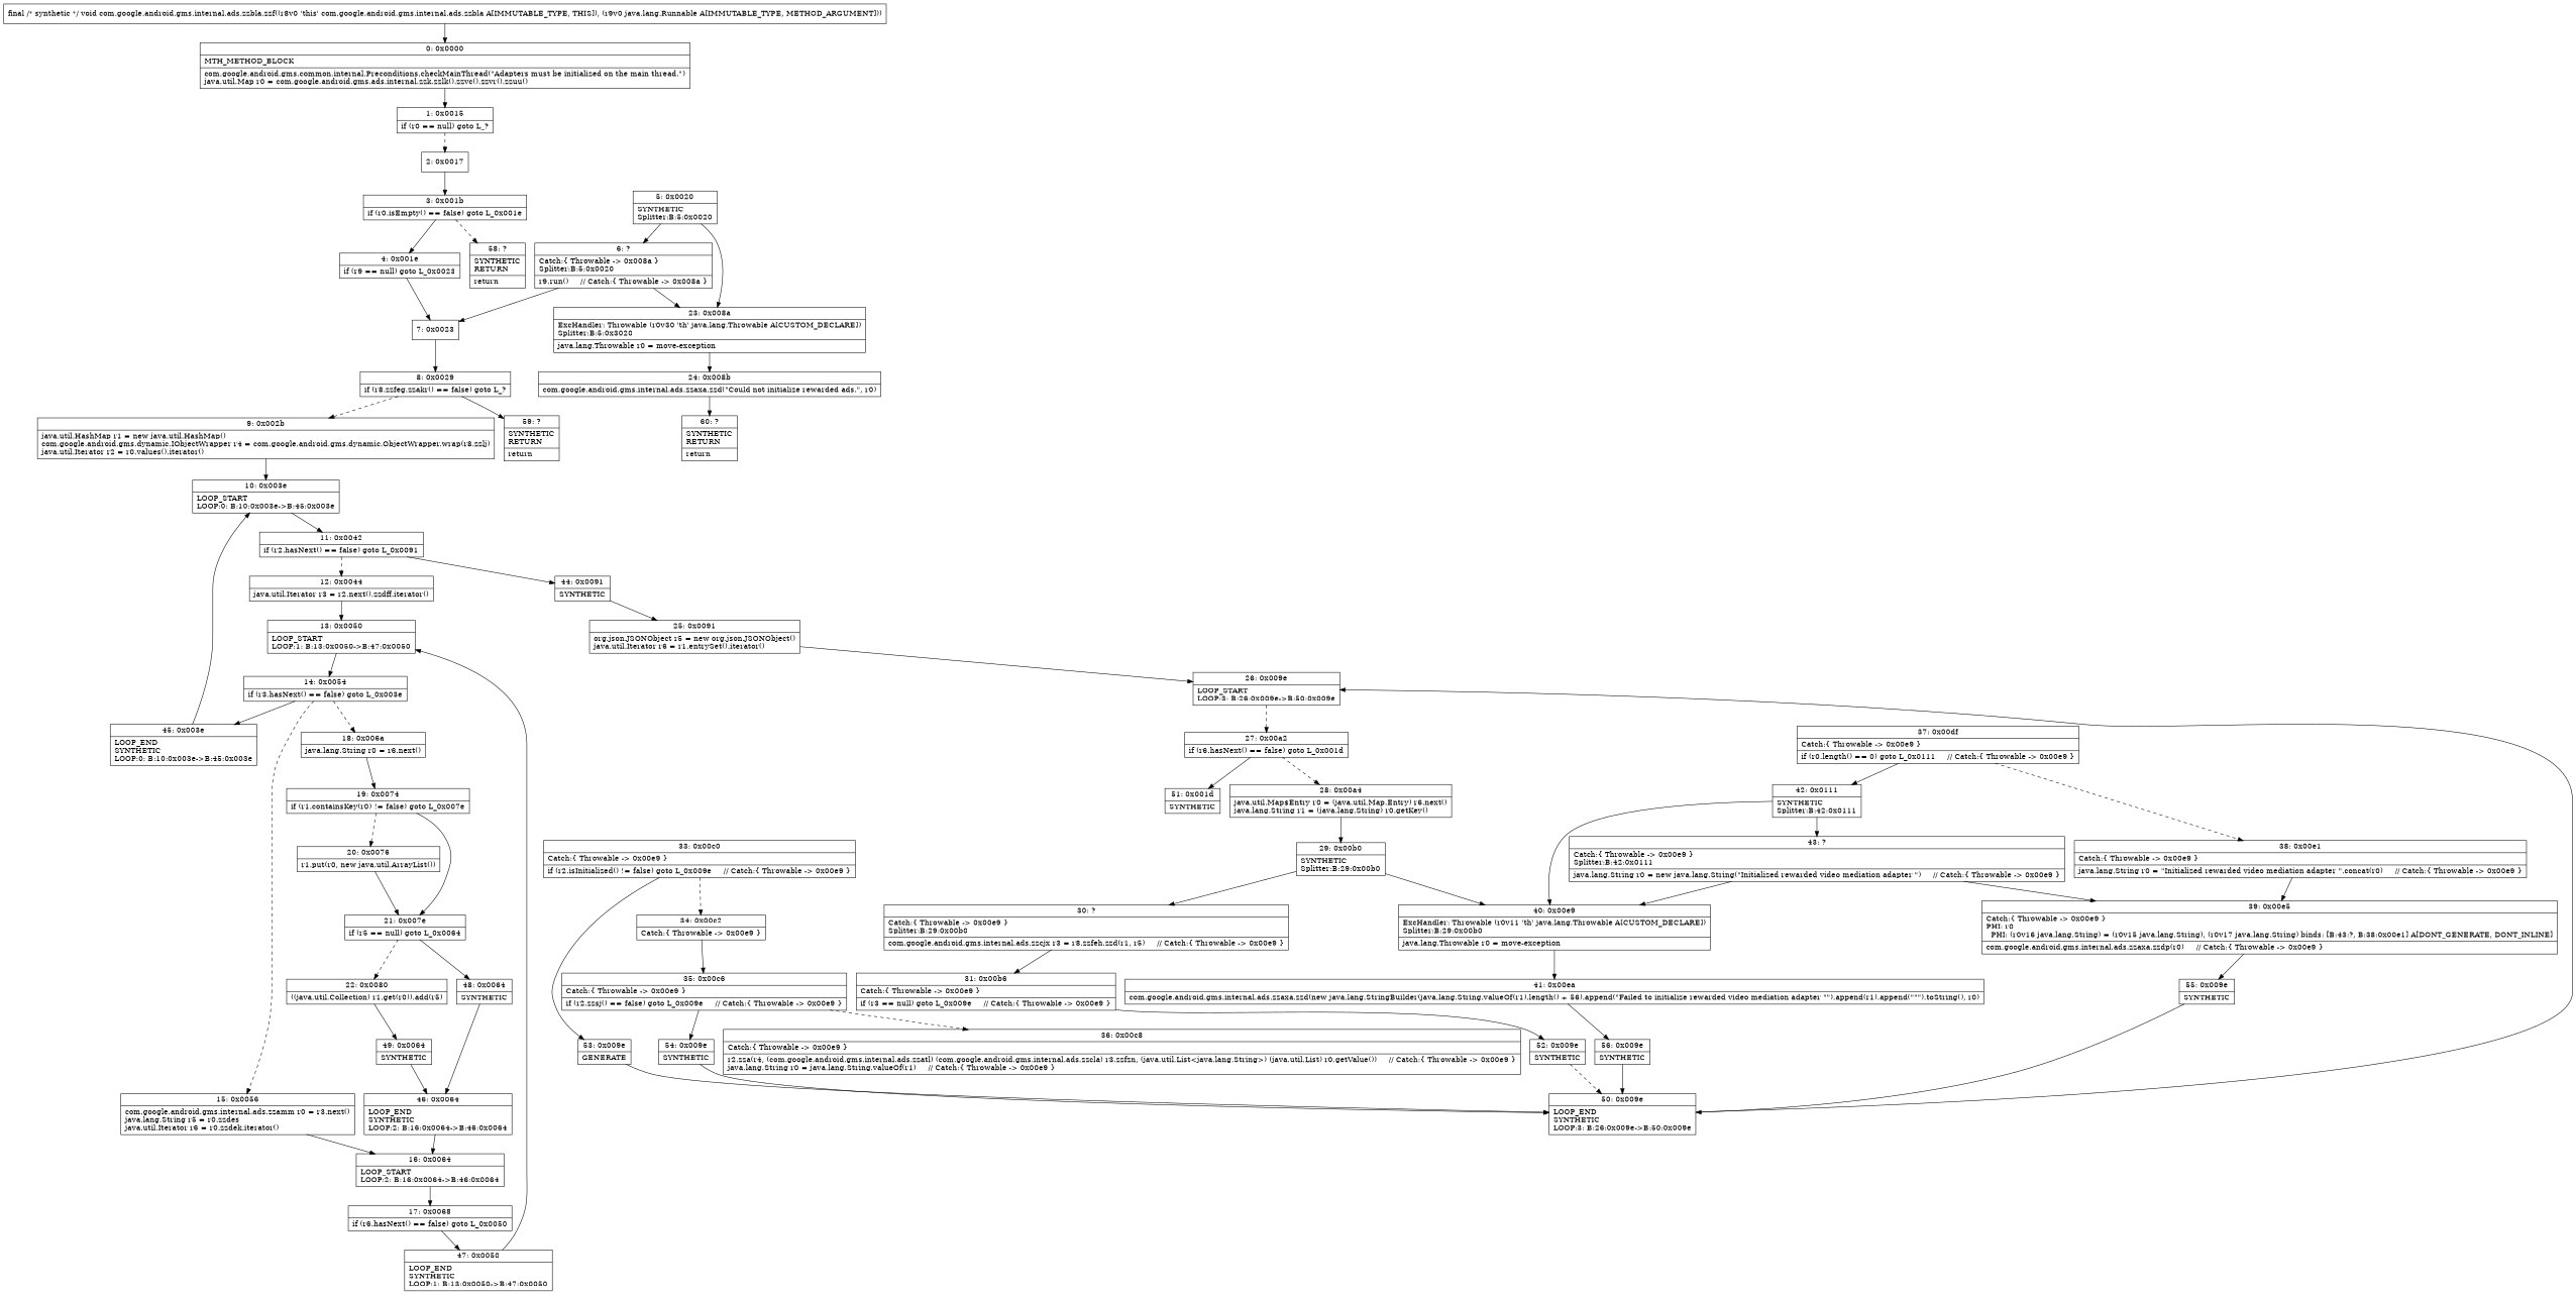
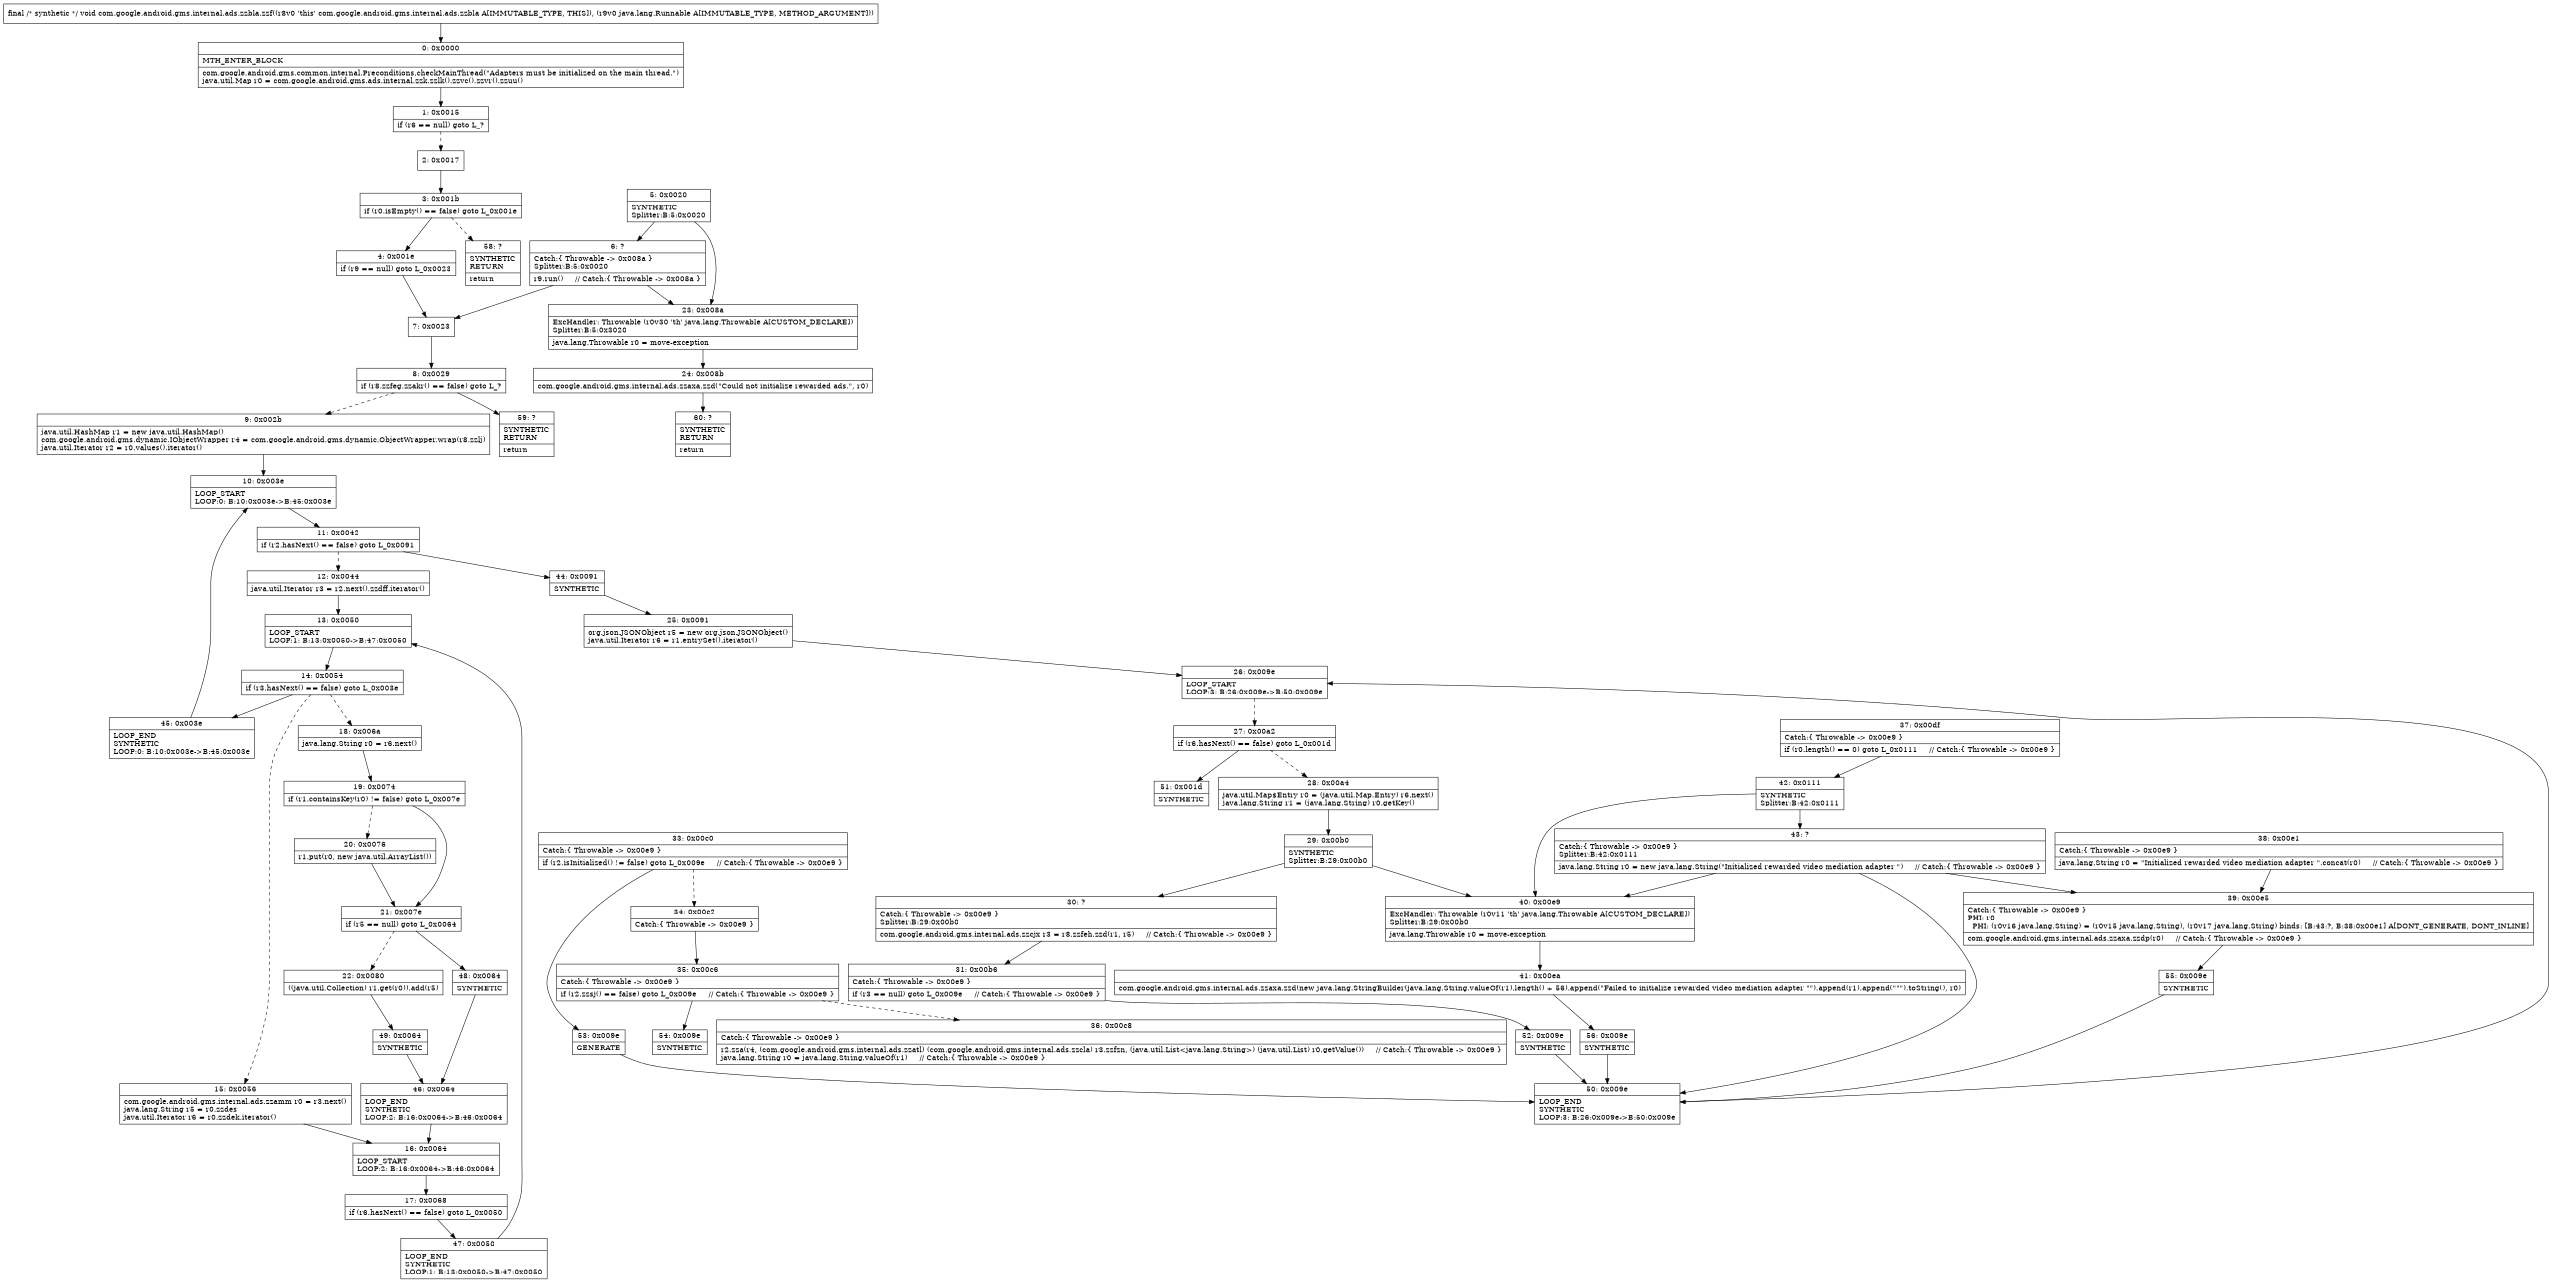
  digraph {
    node [shape=record]
-   n1 [label="{0\:\ 0x0000|MTH_METHOD_BLOCK\l|com.google.android.gms.common.internal.Preconditions.checkMainThread(\"Adapters must be initialized on the main thread.\")\ljava.util.Map r0 = com.google.android.gms.ads.internal.zzk.zzlk().zzvc().zzvr().zzuu()\l}"]
-   n2 [label="{1\:\ 0x0015|if (r0 == null) goto L_?\l}"]
+   n1 [label="{0\:\ 0x0000|MTH_ENTER_BLOCK\l|com.google.android.gms.common.internal.Preconditions.checkMainThread(\"Adapters must be initialized on the main thread.\")\ljava.util.Map r0 = com.google.android.gms.ads.internal.zzk.zzlk().zzvc().zzvr().zzuu()\l}"]
+   n2 [label="{1\:\ 0x0015|if (r6 == null) goto L_?\l}"]
    n3 [label="{2\:\ 0x0017}"]
    n4 [label="{3\:\ 0x001b|if (r0.isEmpty() == false) goto L_0x001e\l}"]
    n5 [label="{4\:\ 0x001e|if (r9 == null) goto L_0x0023\l}"]
    n6 [label="{58\:\ ?|SYNTHETIC\lRETURN\l|return\l}"]
    n7 [label="{7\:\ 0x0023}"]
    n8 [label="{5\:\ 0x0020|SYNTHETIC\lSplitter:B:5:0x0020\l}"]
    n9 [label="{6\:\ ?|Catch:\{ Throwable \-\> 0x008a \}\lSplitter:B:5:0x0020\l|r9.run()     \/\/ Catch:\{ Throwable \-\> 0x008a \}\l}"]
    n10 [label="{23\:\ 0x008a|ExcHandler: Throwable (r0v30 'th' java.lang.Throwable A[CUSTOM_DECLARE])\lSplitter:B:5:0x3020\l|java.lang.Throwable r0 = move\-exception\l}"]
    n11 [label="{8\:\ 0x0029|if (r8.zzfeg.zzakr() == false) goto L_?\l}"]
    n12 [label="{24\:\ 0x008b|com.google.android.gms.internal.ads.zzaxa.zzd(\"Could not initialize rewarded ads.\", r0)\l}"]
    n13 [label="{9\:\ 0x002b|java.util.HashMap r1 = new java.util.HashMap()\lcom.google.android.gms.dynamic.IObjectWrapper r4 = com.google.android.gms.dynamic.ObjectWrapper.wrap(r8.zzlj)\ljava.util.Iterator r2 = r0.values().iterator()\l}"]
    n14 [label="{59\:\ ?|SYNTHETIC\lRETURN\l|return\l}"]
    n15 [label="{10\:\ 0x003e|LOOP_START\lLOOP:0: B:10:0x003e\-\>B:45:0x003e\l}"]
    n16 [label="{11\:\ 0x0042|if (r2.hasNext() == false) goto L_0x0091\l}"]
    n17 [label="{12\:\ 0x0044|java.util.Iterator r3 = r2.next().zzdff.iterator()\l}"]
    n18 [label="{44\:\ 0x0091|SYNTHETIC\l}"]
    n19 [label="{13\:\ 0x0050|LOOP_START\lLOOP:1: B:13:0x0050\-\>B:47:0x0050\l}"]
    n20 [label="{25\:\ 0x0091|org.json.JSONObject r5 = new org.json.JSONObject()\ljava.util.Iterator r6 = r1.entrySet().iterator()\l}"]
    n21 [label="{14\:\ 0x0054|if (r3.hasNext() == false) goto L_0x003e\l}"]
    n22 [label="{15\:\ 0x0056|com.google.android.gms.internal.ads.zzamm r0 = r3.next()\ljava.lang.String r5 = r0.zzdes\ljava.util.Iterator r6 = r0.zzdek.iterator()\l}"]
    n23 [label="{45\:\ 0x003e|LOOP_END\lSYNTHETIC\lLOOP:0: B:10:0x003e\-\>B:45:0x003e\l}"]
    n24 [label="{18\:\ 0x006a|java.lang.String r0 = r6.next()\l}"]
    n25 [label="{16\:\ 0x0064|LOOP_START\lLOOP:2: B:16:0x0064\-\>B:46:0x0064\l}"]
    n26 [label="{17\:\ 0x0068|if (r6.hasNext() == false) goto L_0x0050\l}"]
    n27 [label="{47\:\ 0x0050|LOOP_END\lSYNTHETIC\lLOOP:1: B:13:0x0050\-\>B:47:0x0050\l}"]
    n28 [label="{19\:\ 0x0074|if (r1.containsKey(r0) != false) goto L_0x007e\l}"]
    n29 [label="{20\:\ 0x0076|r1.put(r0, new java.util.ArrayList())\l}"]
    n30 [label="{21\:\ 0x007e|if (r5 == null) goto L_0x0064\l}"]
    n31 [label="{22\:\ 0x0080|((java.util.Collection) r1.get(r0)).add(r5)\l}"]
    n32 [label="{48\:\ 0x0064|SYNTHETIC\l}"]
    n33 [label="{49\:\ 0x0064|SYNTHETIC\l}"]
    n34 [label="{46\:\ 0x0064|LOOP_END\lSYNTHETIC\lLOOP:2: B:16:0x0064\-\>B:46:0x0064\l}"]
    n35 [label="{60\:\ ?|SYNTHETIC\lRETURN\l|return\l}"]
    n36 [label="{26\:\ 0x009e|LOOP_START\lLOOP:3: B:26:0x009e\-\>B:50:0x009e\l}"]
    n37 [label="{27\:\ 0x00a2|if (r6.hasNext() == false) goto L_0x001d\l}"]
    n38 [label="{28\:\ 0x00a4|java.util.Map$Entry r0 = (java.util.Map.Entry) r6.next()\ljava.lang.String r1 = (java.lang.String) r0.getKey()\l}"]
    n39 [label="{51\:\ 0x001d|SYNTHETIC\l}"]
    n40 [label="{29\:\ 0x00b0|SYNTHETIC\lSplitter:B:29:0x00b0\l}"]
    n41 [label="{30\:\ ?|Catch:\{ Throwable \-\> 0x00e9 \}\lSplitter:B:29:0x00b0\l|com.google.android.gms.internal.ads.zzcjx r3 = r8.zzfeh.zzd(r1, r5)     \/\/ Catch:\{ Throwable \-\> 0x00e9 \}\l}"]
    n42 [label="{40\:\ 0x00e9|ExcHandler: Throwable (r0v11 'th' java.lang.Throwable A[CUSTOM_DECLARE])\lSplitter:B:29:0x00b0\l|java.lang.Throwable r0 = move\-exception\l}"]
    n43 [label="{31\:\ 0x00b6|Catch:\{ Throwable \-\> 0x00e9 \}\l|if (r3 == null) goto L_0x009e     \/\/ Catch:\{ Throwable \-\> 0x00e9 \}\l}"]
    n44 [label="{41\:\ 0x00ea|com.google.android.gms.internal.ads.zzaxa.zzd(new java.lang.StringBuilder(java.lang.String.valueOf(r1).length() + 56).append(\"Failed to initialize rewarded video mediation adapter \"\").append(r1).append(\"\"\").toString(), r0)\l}"]
    n45 [label="{52\:\ 0x009e|SYNTHETIC\l}"]
    n46 [label="{50\:\ 0x009e|LOOP_END\lSYNTHETIC\lLOOP:3: B:26:0x009e\-\>B:50:0x009e\l}"]
    n47 [label="{33\:\ 0x00c0|Catch:\{ Throwable \-\> 0x00e9 \}\l|if (r2.isInitialized() != false) goto L_0x009e     \/\/ Catch:\{ Throwable \-\> 0x00e9 \}\l}"]
    n48 [label="{34\:\ 0x00c2|Catch:\{ Throwable \-\> 0x00e9 \}\l}"]
    n49 [label="{53\:\ 0x009e|GENERATE\l}"]
    n50 [label="{35\:\ 0x00c6|Catch:\{ Throwable \-\> 0x00e9 \}\l|if (r2.zzsj() == false) goto L_0x009e     \/\/ Catch:\{ Throwable \-\> 0x00e9 \}\l}"]
    n51 [label="{36\:\ 0x00c8|Catch:\{ Throwable \-\> 0x00e9 \}\l|r2.zza(r4, (com.google.android.gms.internal.ads.zzatl) (com.google.android.gms.internal.ads.zzcla) r3.zzfzn, (java.util.List\<java.lang.String\>) (java.util.List) r0.getValue())     \/\/ Catch:\{ Throwable \-\> 0x00e9 \}\ljava.lang.String r0 = java.lang.String.valueOf(r1)     \/\/ Catch:\{ Throwable \-\> 0x00e9 \}\l}"]
    n52 [label="{54\:\ 0x009e|SYNTHETIC\l}"]
    n53 [label="{37\:\ 0x00df|Catch:\{ Throwable \-\> 0x00e9 \}\l|if (r0.length() == 0) goto L_0x0111     \/\/ Catch:\{ Throwable \-\> 0x00e9 \}\l}"]
    n54 [label="{38\:\ 0x00e1|Catch:\{ Throwable \-\> 0x00e9 \}\l|java.lang.String r0 = \"Initialized rewarded video mediation adapter \".concat(r0)     \/\/ Catch:\{ Throwable \-\> 0x00e9 \}\l}"]
    n55 [label="{42\:\ 0x0111|SYNTHETIC\lSplitter:B:42:0x0111\l}"]
    n56 [label="{39\:\ 0x00e5|Catch:\{ Throwable \-\> 0x00e9 \}\lPHI: r0 \l  PHI: (r0v16 java.lang.String) = (r0v15 java.lang.String), (r0v17 java.lang.String) binds: [B:43:?, B:38:0x00e1] A[DONT_GENERATE, DONT_INLINE]\l|com.google.android.gms.internal.ads.zzaxa.zzdp(r0)     \/\/ Catch:\{ Throwable \-\> 0x00e9 \}\l}"]
    n57 [label="{43\:\ ?|Catch:\{ Throwable \-\> 0x00e9 \}\lSplitter:B:42:0x0111\l|java.lang.String r0 = new java.lang.String(\"Initialized rewarded video mediation adapter \")     \/\/ Catch:\{ Throwable \-\> 0x00e9 \}\l}"]
    n58 [label="{55\:\ 0x009e|SYNTHETIC\l}"]
    n59 [label="{56\:\ 0x009e|SYNTHETIC\l}"]
    n60 [label="{final \/* synthetic *\/ void com.google.android.gms.internal.ads.zzbla.zzf((r8v0 'this' com.google.android.gms.internal.ads.zzbla A[IMMUTABLE_TYPE, THIS]), (r9v0 java.lang.Runnable A[IMMUTABLE_TYPE, METHOD_ARGUMENT])) }"]
    n1 -> n2
    n2 -> n3 [style=dashed]
    n3 -> n4
    n4 -> n5
    n4 -> n6 [style=dashed]
    n5 -> n7
    n7 -> n11
    n8 -> n9
    n8 -> n10
    n9 -> n7
    n9 -> n10
    n10 -> n12
    n11 -> n13 [style=dashed]
    n11 -> n14
    n12 -> n35
    n13 -> n15
    n15 -> n16
    n16 -> n17 [style=dashed]
    n16 -> n18
    n17 -> n19
    n18 -> n20
    n19 -> n21
    n20 -> n36
    n21 -> n22 [style=dashed]
    n21 -> n23
    n21 -> n24 [style=dashed]
    n22 -> n25
    n23 -> n15
    n24 -> n28
    n25 -> n26
    n26 -> n27
    n27 -> n19
    n28 -> n29 [style=dashed]
    n28 -> n30
    n29 -> n30
    n30 -> n31 [style=dashed]
    n30 -> n32
    n31 -> n33
    n32 -> n34
    n33 -> n34
    n34 -> n25
    n36 -> n37 [style=dashed]
    n37 -> n38 [style=dashed]
    n37 -> n39
    n38 -> n40
    n40 -> n41
    n40 -> n42
    n41 -> n43
    n42 -> n44
    n43 -> n45
    n44 -> n59
-   n45 -> n46 [style=dashed]
+   n45 -> n46
    n46 -> n36
    n47 -> n48 [style=dashed]
    n47 -> n49
    n48 -> n50
    n49 -> n46
    n50 -> n51 [style=dashed]
    n50 -> n52
-   n52 -> n46
-   n53 -> n54 [style=dashed]
+   n57 -> n46
    n53 -> n55
    n54 -> n56
    n55 -> n42
    n55 -> n57
    n56 -> n58
    n57 -> n42
    n57 -> n56
    n58 -> n46
    n59 -> n46
    n60 -> n1
  }
